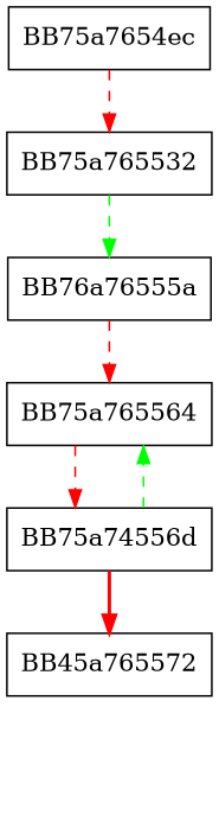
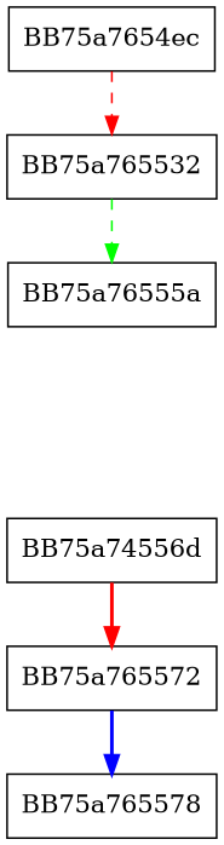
  digraph {
    splines=ortho
    node [shape=box]
    edge [color=red style=dashed]
    BB75a7654ec
    BB75a765532
-   BB75a76555a [label=BB76a76555a]
-   BB75a765564
+   BB75a76555a
    n5 [label=BB75a74556d]
-   BB75a765572 [label=BB45a765572]
+   BB75a765572
+   BB75a765578
    BB75a7654ec -> BB75a765532
    BB75a765532 -> BB75a76555a [color=green]
-   BB75a76555a -> BB75a765564
-   BB75a765564 -> n5
-   n5 -> BB75a765564 [color=green]
    n5 -> BB75a765572 [style=bold]
+   BB75a765572 -> BB75a765578 [color=blue style=bold]
  }
